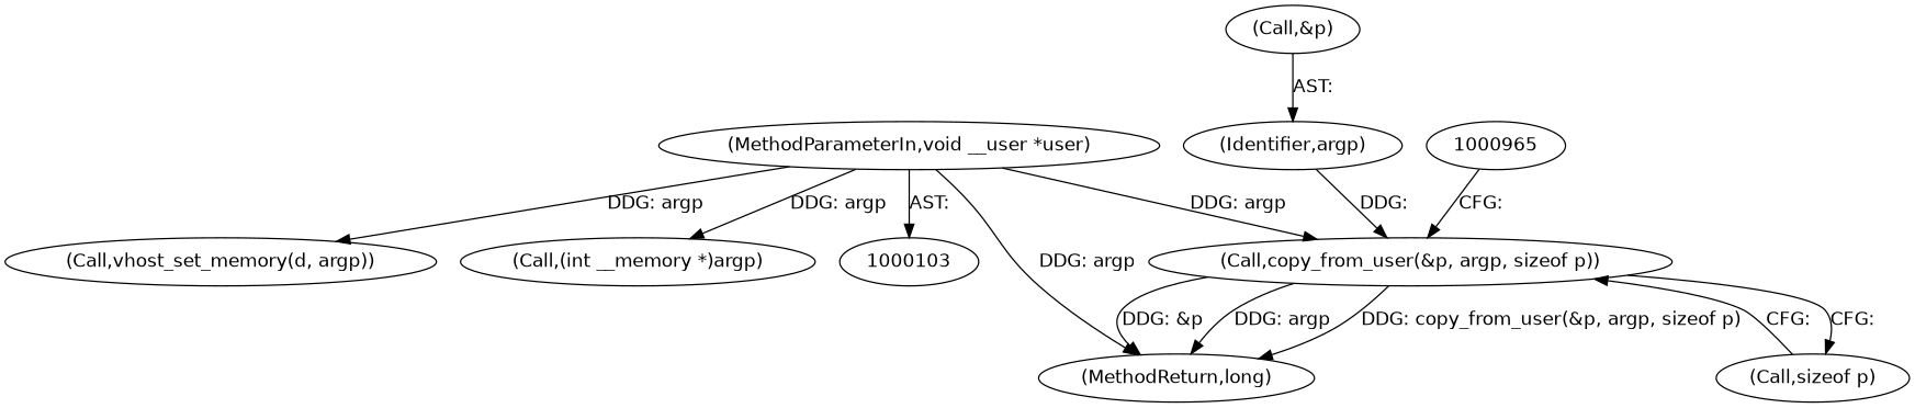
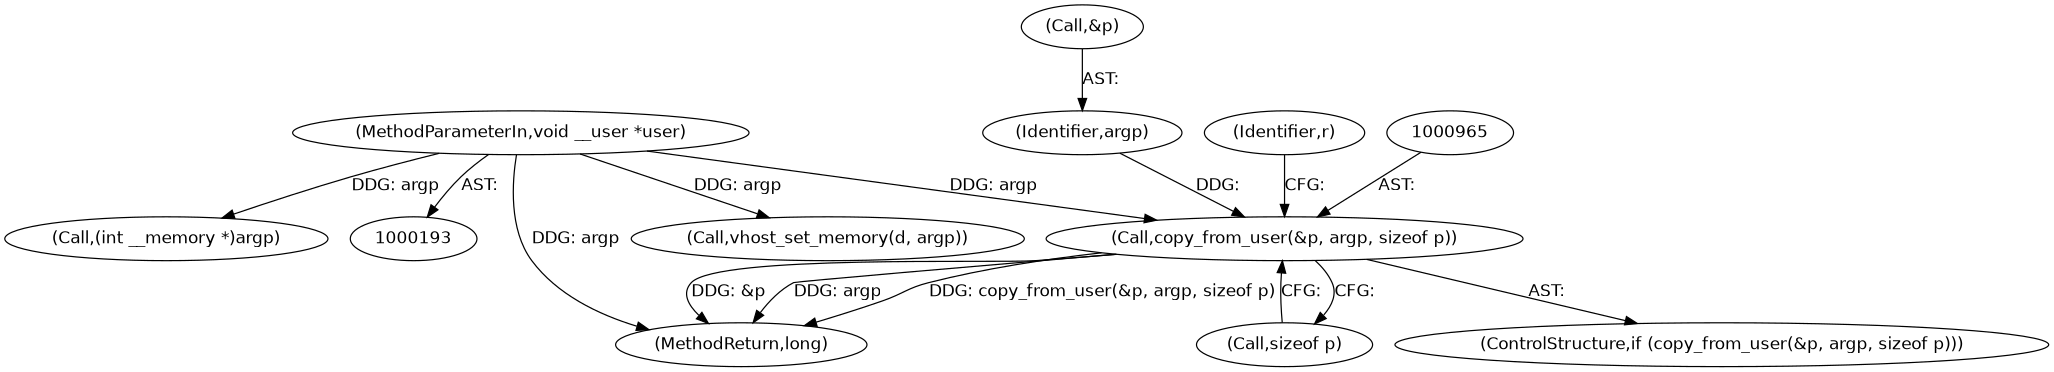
  digraph {
    fontname="DejaVu Sans"
    node [fontname="DejaVu Sans"]
    edge [fontname="DejaVu Sans"]
    n1 [label="(Call,copy_from_user(&p, argp, sizeof p))"]
    n2 [label="(Call,sizeof p)"]
    n3 [label="(MethodReturn,long)"]
+   n4 [label="(ControlStructure,if (copy_from_user(&p, argp, sizeof p)))"]
    n5 [label="(MethodParameterIn,void __user *user)"]
    n6 [label="(Call,vhost_set_memory(d, argp))"]
    n7 [label="(Call,(int __memory *)argp)"]
-   1000103
+   1000103 [label=1000193]
    n9 [label="(Call,&p)"]
    n10 [label="(Identifier,argp)"]
+   n11 [label="(Identifier,r)"]
    n12 [label=1000965]
    n1 -> n2 [label="CFG: "]
    n1 -> n3 [label="DDG: &p"]
    n1 -> n3 [label="DDG: argp"]
    n1 -> n3 [label="DDG: copy_from_user(&p, argp, sizeof p)"]
+   n1 -> n4 [label="AST: "]
    n2 -> n1 [label="CFG: "]
    n5 -> n1 [label="DDG: argp"]
    n5 -> n3 [label="DDG: argp"]
    n5 -> n6 [label="DDG: argp"]
    n5 -> n7 [label="DDG: argp"]
    n5 -> 1000103 [label="AST: "]
    n9 -> n10 [label="AST: "]
    n10 -> n1 [label="DDG: "]
-   n12 -> n1 [label="CFG: "]
+   n11 -> n1 [label="CFG: "]
+   n12 -> n1 [label="AST: "]
  }
